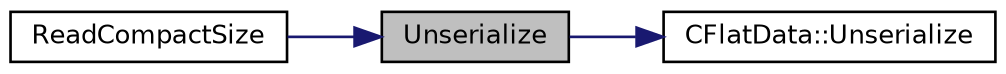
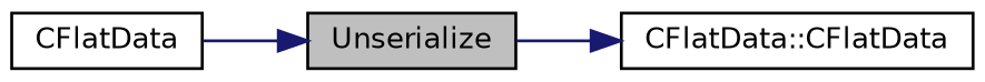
  digraph {
    rankdir=LR
    node [color=black fillcolor=white fontname=Helvetica fontsize=10 shape=record style=filled]
    edge [color=midnightblue fontname=Helvetica fontsize=10 labelfontname=Helvetica labelfontsize=10 style=solid]
    n1 [fillcolor=grey75 fontcolor=black height=0.2 label=Unserialize width=0.4]
-   n2 [height=0.2 label="CFlatData::Unserialize" width=0.4]
-   n3 [height=0.2 label=ReadCompactSize width=0.4]
+   n2 [height=0.2 label="CFlatData::CFlatData" width=0.4]
+   n3 [height=0.2 label=CFlatData width=0.4]
    n1 -> n2
    n3 -> n1
  }
